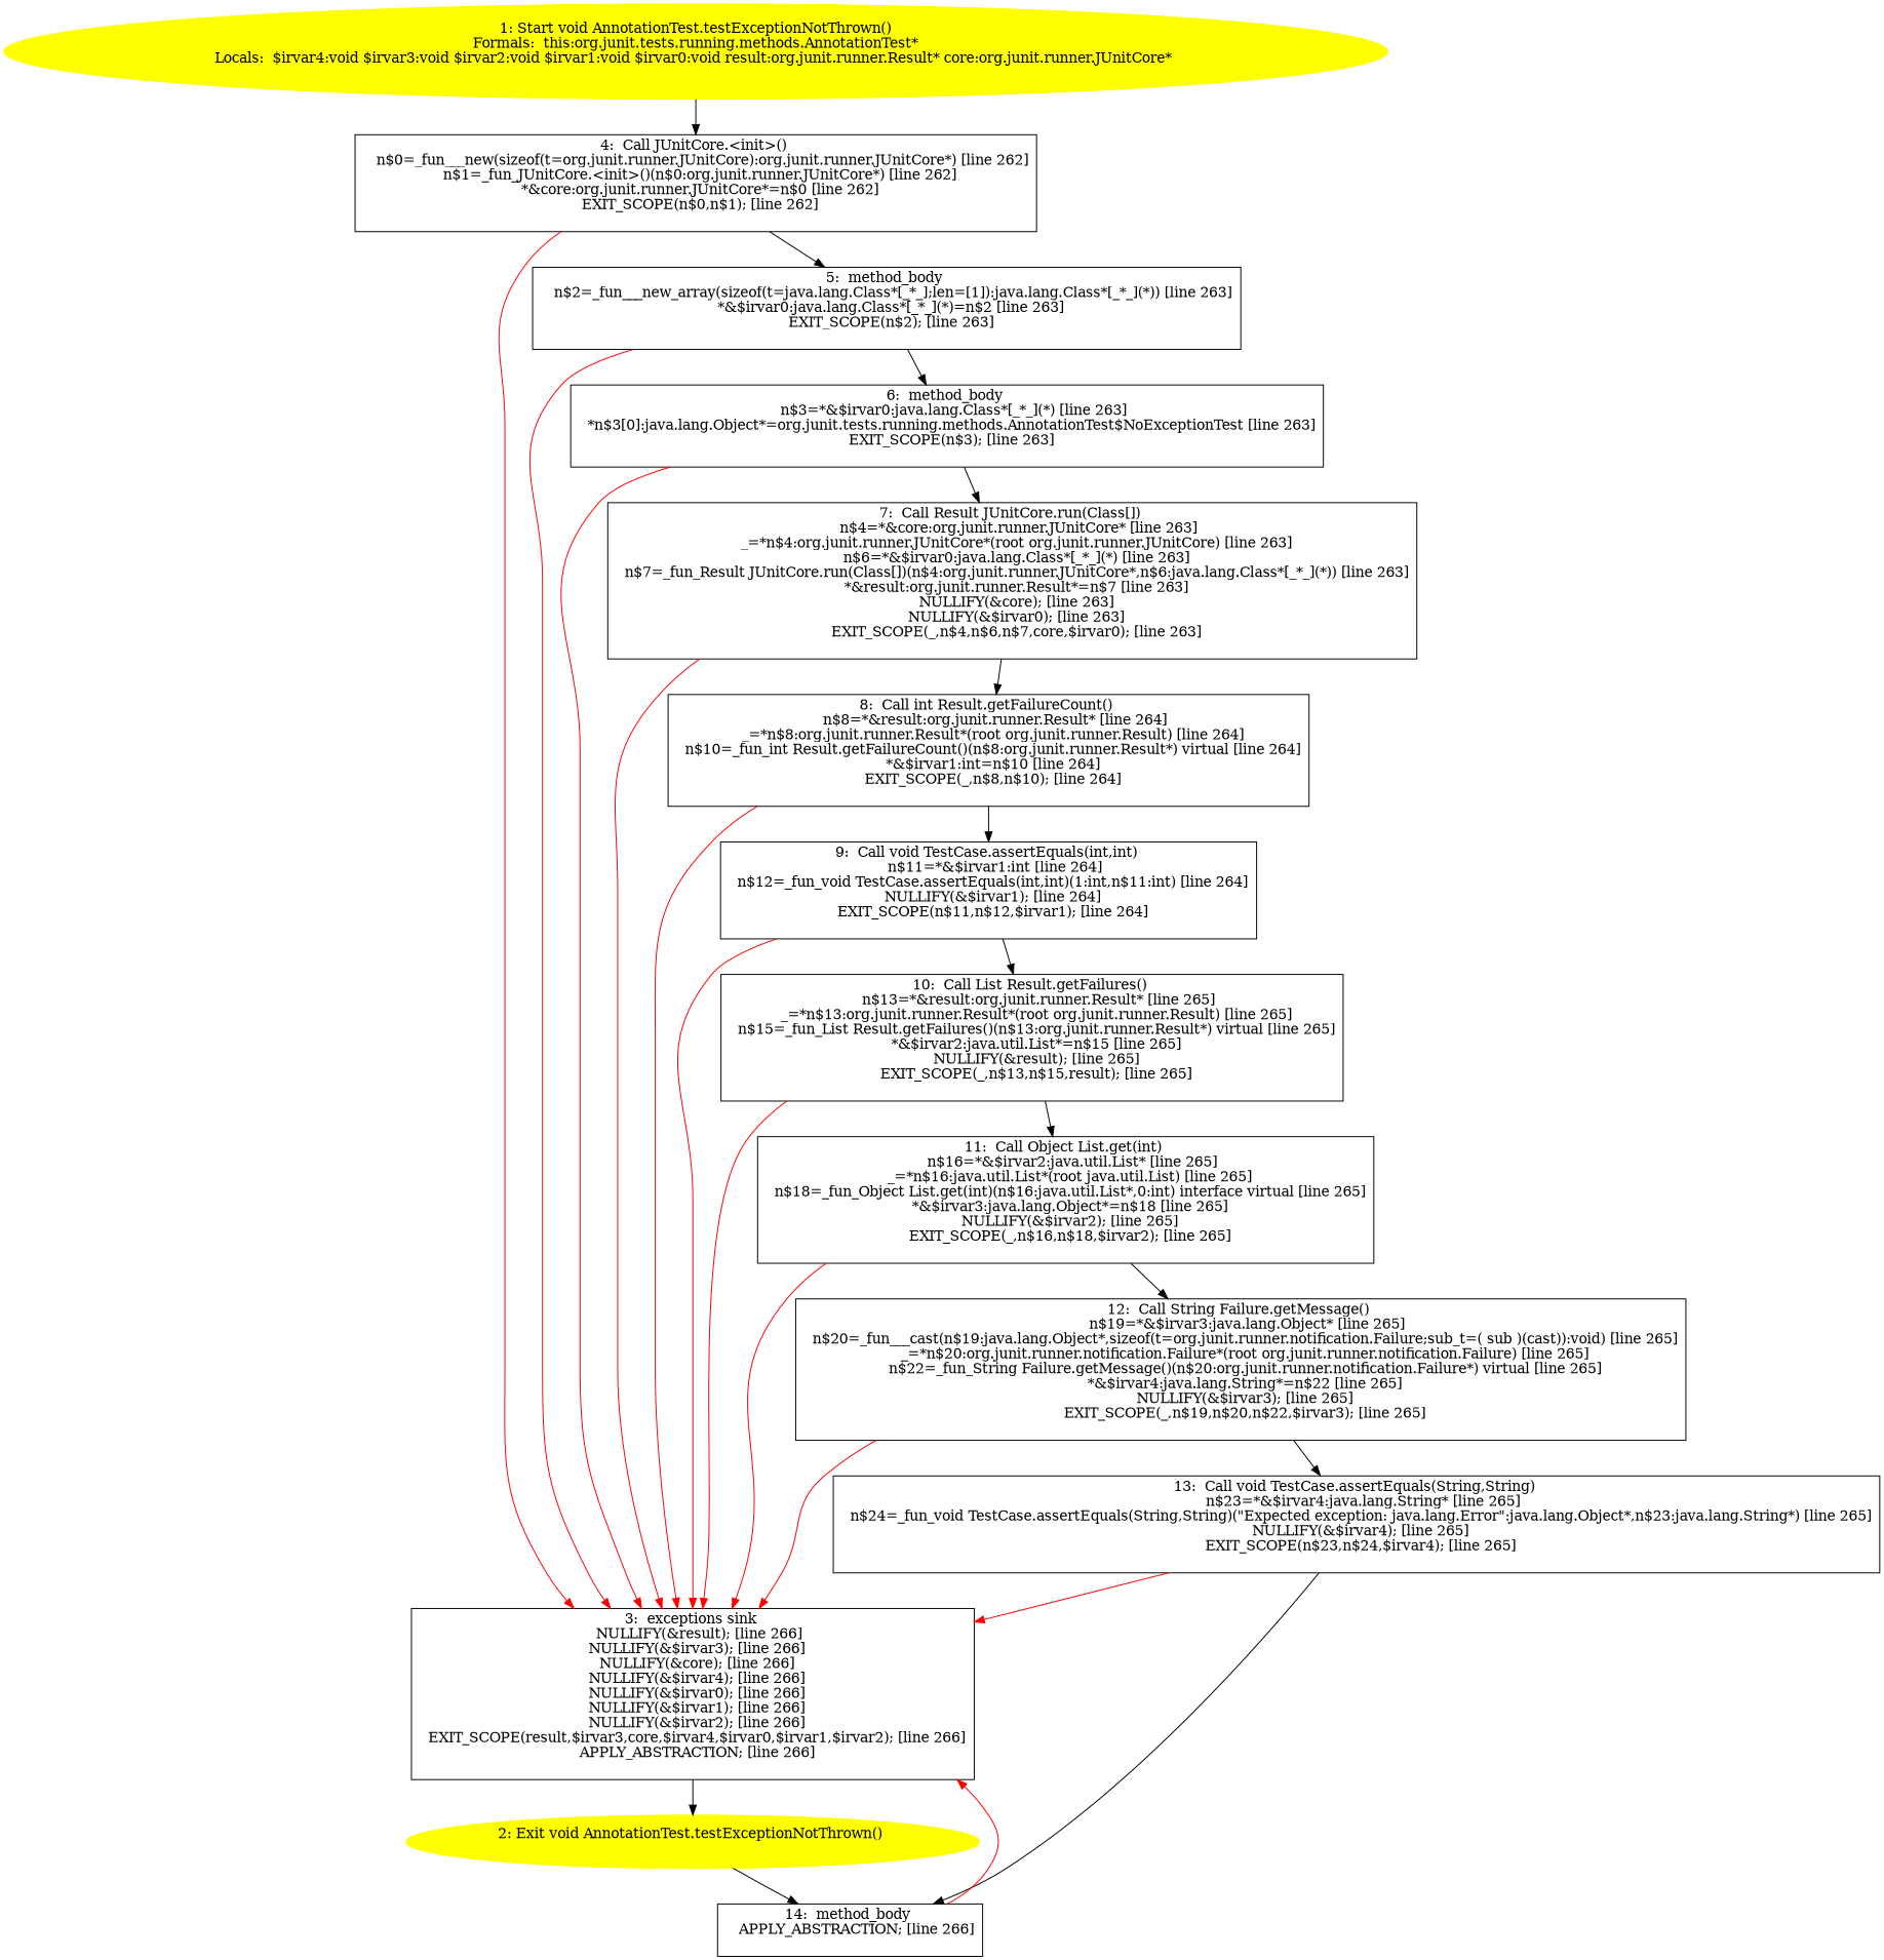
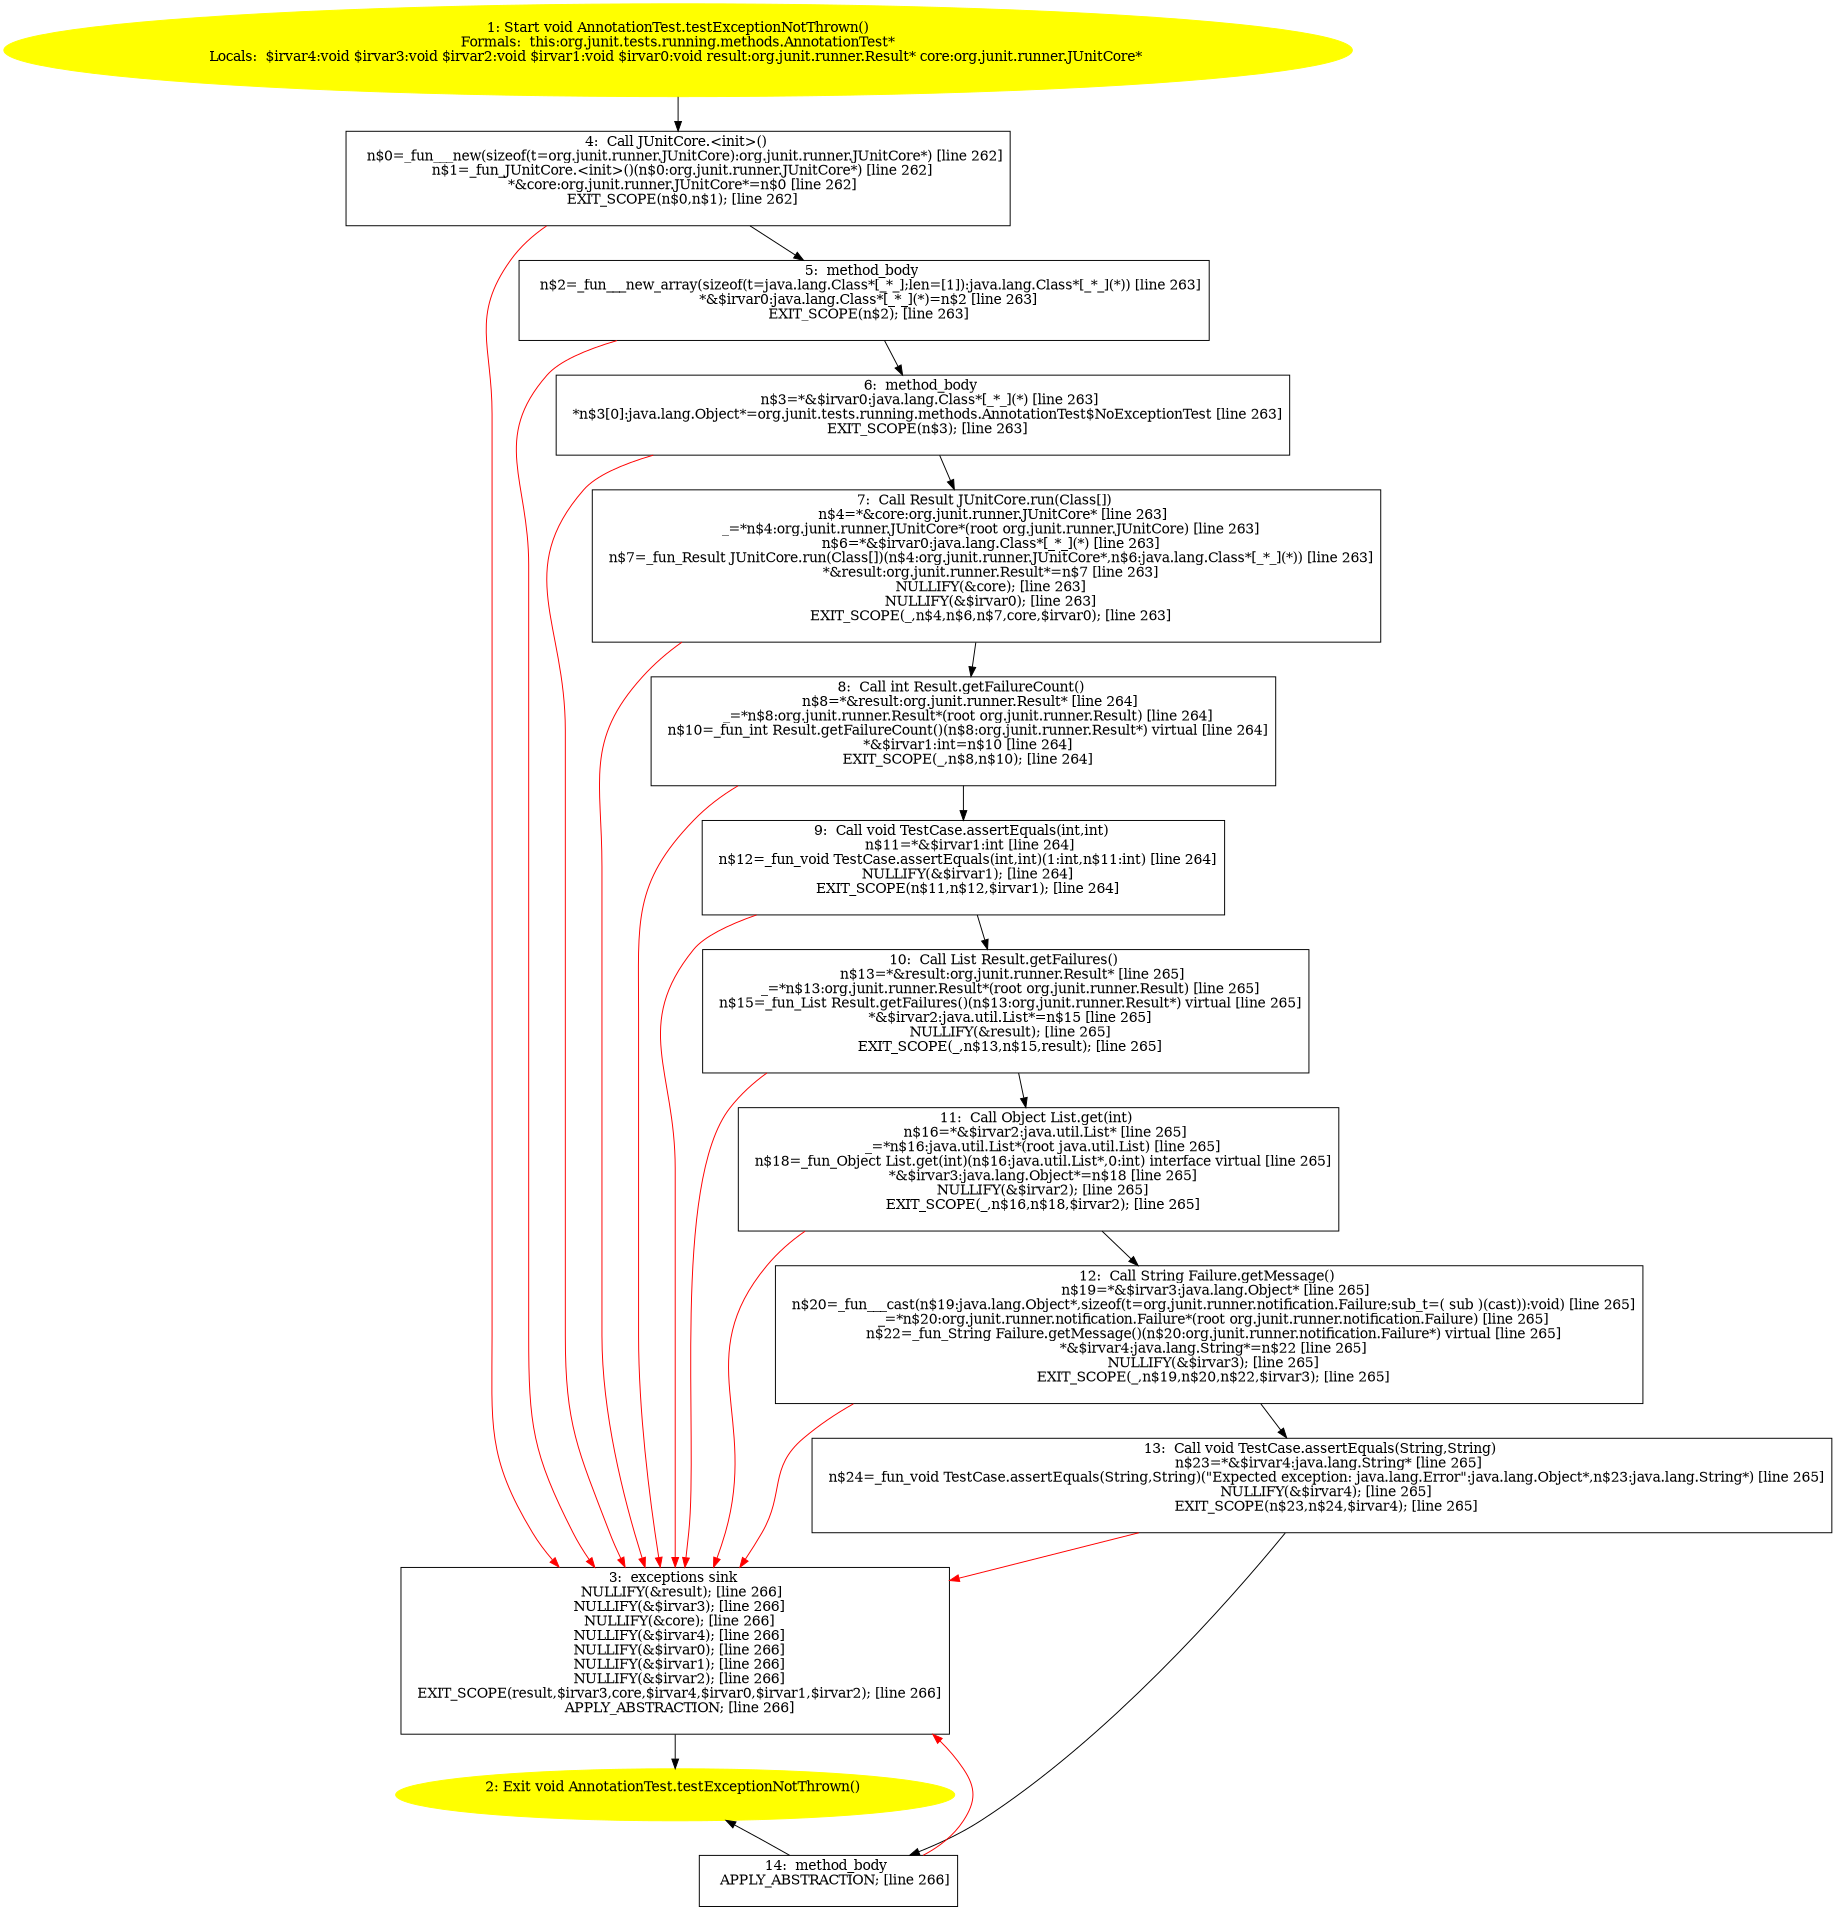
  digraph {
    node [shape=box]
    n1 [color=yellow label="1: Start void AnnotationTest.testExceptionNotThrown()\nFormals:  this:org.junit.tests.running.methods.AnnotationTest*\nLocals:  $irvar4:void $irvar3:void $irvar2:void $irvar1:void $irvar0:void result:org.junit.runner.Result* core:org.junit.runner.JUnitCore* \n  " style=filled shape=""]
    n2 [label="4:  Call JUnitCore.<init>() \n   n$0=_fun___new(sizeof(t=org.junit.runner.JUnitCore):org.junit.runner.JUnitCore*) [line 262]\n  n$1=_fun_JUnitCore.<init>()(n$0:org.junit.runner.JUnitCore*) [line 262]\n  *&core:org.junit.runner.JUnitCore*=n$0 [line 262]\n  EXIT_SCOPE(n$0,n$1); [line 262]\n "]
    n3 [label="3:  exceptions sink \n   NULLIFY(&result); [line 266]\n  NULLIFY(&$irvar3); [line 266]\n  NULLIFY(&core); [line 266]\n  NULLIFY(&$irvar4); [line 266]\n  NULLIFY(&$irvar0); [line 266]\n  NULLIFY(&$irvar1); [line 266]\n  NULLIFY(&$irvar2); [line 266]\n  EXIT_SCOPE(result,$irvar3,core,$irvar4,$irvar0,$irvar1,$irvar2); [line 266]\n  APPLY_ABSTRACTION; [line 266]\n "]
    n4 [label="5:  method_body \n   n$2=_fun___new_array(sizeof(t=java.lang.Class*[_*_];len=[1]):java.lang.Class*[_*_](*)) [line 263]\n  *&$irvar0:java.lang.Class*[_*_](*)=n$2 [line 263]\n  EXIT_SCOPE(n$2); [line 263]\n "]
    n5 [color=yellow label="2: Exit void AnnotationTest.testExceptionNotThrown() \n  " style=filled shape=""]
    n6 [label="6:  method_body \n   n$3=*&$irvar0:java.lang.Class*[_*_](*) [line 263]\n  *n$3[0]:java.lang.Object*=org.junit.tests.running.methods.AnnotationTest$NoExceptionTest [line 263]\n  EXIT_SCOPE(n$3); [line 263]\n "]
    n7 [label="7:  Call Result JUnitCore.run(Class[]) \n   n$4=*&core:org.junit.runner.JUnitCore* [line 263]\n  _=*n$4:org.junit.runner.JUnitCore*(root org.junit.runner.JUnitCore) [line 263]\n  n$6=*&$irvar0:java.lang.Class*[_*_](*) [line 263]\n  n$7=_fun_Result JUnitCore.run(Class[])(n$4:org.junit.runner.JUnitCore*,n$6:java.lang.Class*[_*_](*)) [line 263]\n  *&result:org.junit.runner.Result*=n$7 [line 263]\n  NULLIFY(&core); [line 263]\n  NULLIFY(&$irvar0); [line 263]\n  EXIT_SCOPE(_,n$4,n$6,n$7,core,$irvar0); [line 263]\n "]
    n8 [label="8:  Call int Result.getFailureCount() \n   n$8=*&result:org.junit.runner.Result* [line 264]\n  _=*n$8:org.junit.runner.Result*(root org.junit.runner.Result) [line 264]\n  n$10=_fun_int Result.getFailureCount()(n$8:org.junit.runner.Result*) virtual [line 264]\n  *&$irvar1:int=n$10 [line 264]\n  EXIT_SCOPE(_,n$8,n$10); [line 264]\n "]
    n9 [label="9:  Call void TestCase.assertEquals(int,int) \n   n$11=*&$irvar1:int [line 264]\n  n$12=_fun_void TestCase.assertEquals(int,int)(1:int,n$11:int) [line 264]\n  NULLIFY(&$irvar1); [line 264]\n  EXIT_SCOPE(n$11,n$12,$irvar1); [line 264]\n "]
    n10 [label="10:  Call List Result.getFailures() \n   n$13=*&result:org.junit.runner.Result* [line 265]\n  _=*n$13:org.junit.runner.Result*(root org.junit.runner.Result) [line 265]\n  n$15=_fun_List Result.getFailures()(n$13:org.junit.runner.Result*) virtual [line 265]\n  *&$irvar2:java.util.List*=n$15 [line 265]\n  NULLIFY(&result); [line 265]\n  EXIT_SCOPE(_,n$13,n$15,result); [line 265]\n "]
    n11 [label="11:  Call Object List.get(int) \n   n$16=*&$irvar2:java.util.List* [line 265]\n  _=*n$16:java.util.List*(root java.util.List) [line 265]\n  n$18=_fun_Object List.get(int)(n$16:java.util.List*,0:int) interface virtual [line 265]\n  *&$irvar3:java.lang.Object*=n$18 [line 265]\n  NULLIFY(&$irvar2); [line 265]\n  EXIT_SCOPE(_,n$16,n$18,$irvar2); [line 265]\n "]
    n12 [label="12:  Call String Failure.getMessage() \n   n$19=*&$irvar3:java.lang.Object* [line 265]\n  n$20=_fun___cast(n$19:java.lang.Object*,sizeof(t=org.junit.runner.notification.Failure;sub_t=( sub )(cast)):void) [line 265]\n  _=*n$20:org.junit.runner.notification.Failure*(root org.junit.runner.notification.Failure) [line 265]\n  n$22=_fun_String Failure.getMessage()(n$20:org.junit.runner.notification.Failure*) virtual [line 265]\n  *&$irvar4:java.lang.String*=n$22 [line 265]\n  NULLIFY(&$irvar3); [line 265]\n  EXIT_SCOPE(_,n$19,n$20,n$22,$irvar3); [line 265]\n "]
    n13 [label="13:  Call void TestCase.assertEquals(String,String) \n   n$23=*&$irvar4:java.lang.String* [line 265]\n  n$24=_fun_void TestCase.assertEquals(String,String)(\"Expected exception: java.lang.Error\":java.lang.Object*,n$23:java.lang.String*) [line 265]\n  NULLIFY(&$irvar4); [line 265]\n  EXIT_SCOPE(n$23,n$24,$irvar4); [line 265]\n "]
    n14 [label="14:  method_body \n   APPLY_ABSTRACTION; [line 266]\n "]
    n1 -> n2
    n2 -> n3 [color=red]
    n2 -> n4
    n3 -> n5
    n4 -> n3 [color=red]
    n4 -> n6
    n6 -> n3 [color=red]
    n6 -> n7
    n7 -> n3 [color=red]
    n7 -> n8
    n8 -> n3 [color=red]
    n8 -> n9
    n9 -> n3 [color=red]
    n9 -> n10
    n10 -> n3 [color=red]
    n10 -> n11
    n11 -> n3 [color=red]
    n11 -> n12
    n12 -> n3 [color=red]
    n12 -> n13
    n13 -> n3 [color=red]
    n13 -> n14
    n14 -> n3 [color=red]
-   n5 -> n14
+   n14 -> n5
  }
